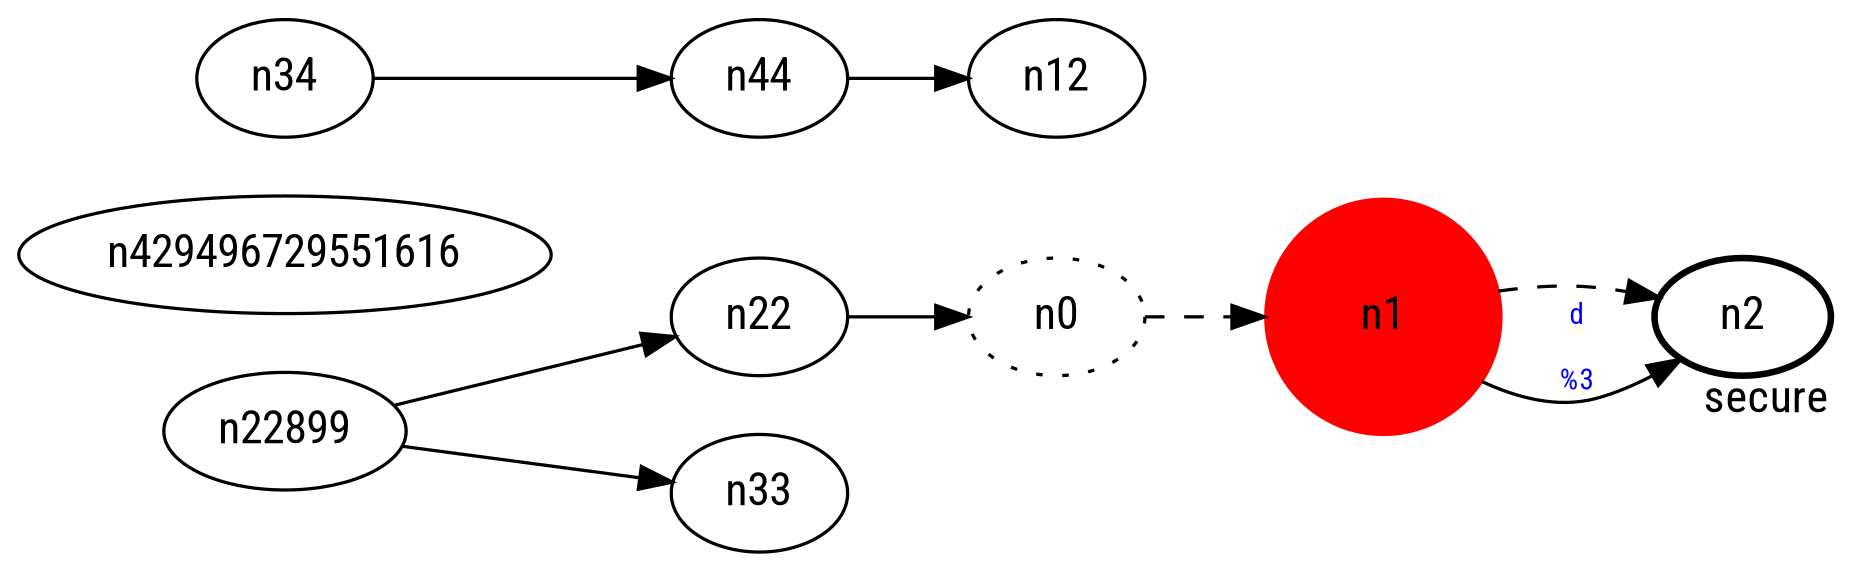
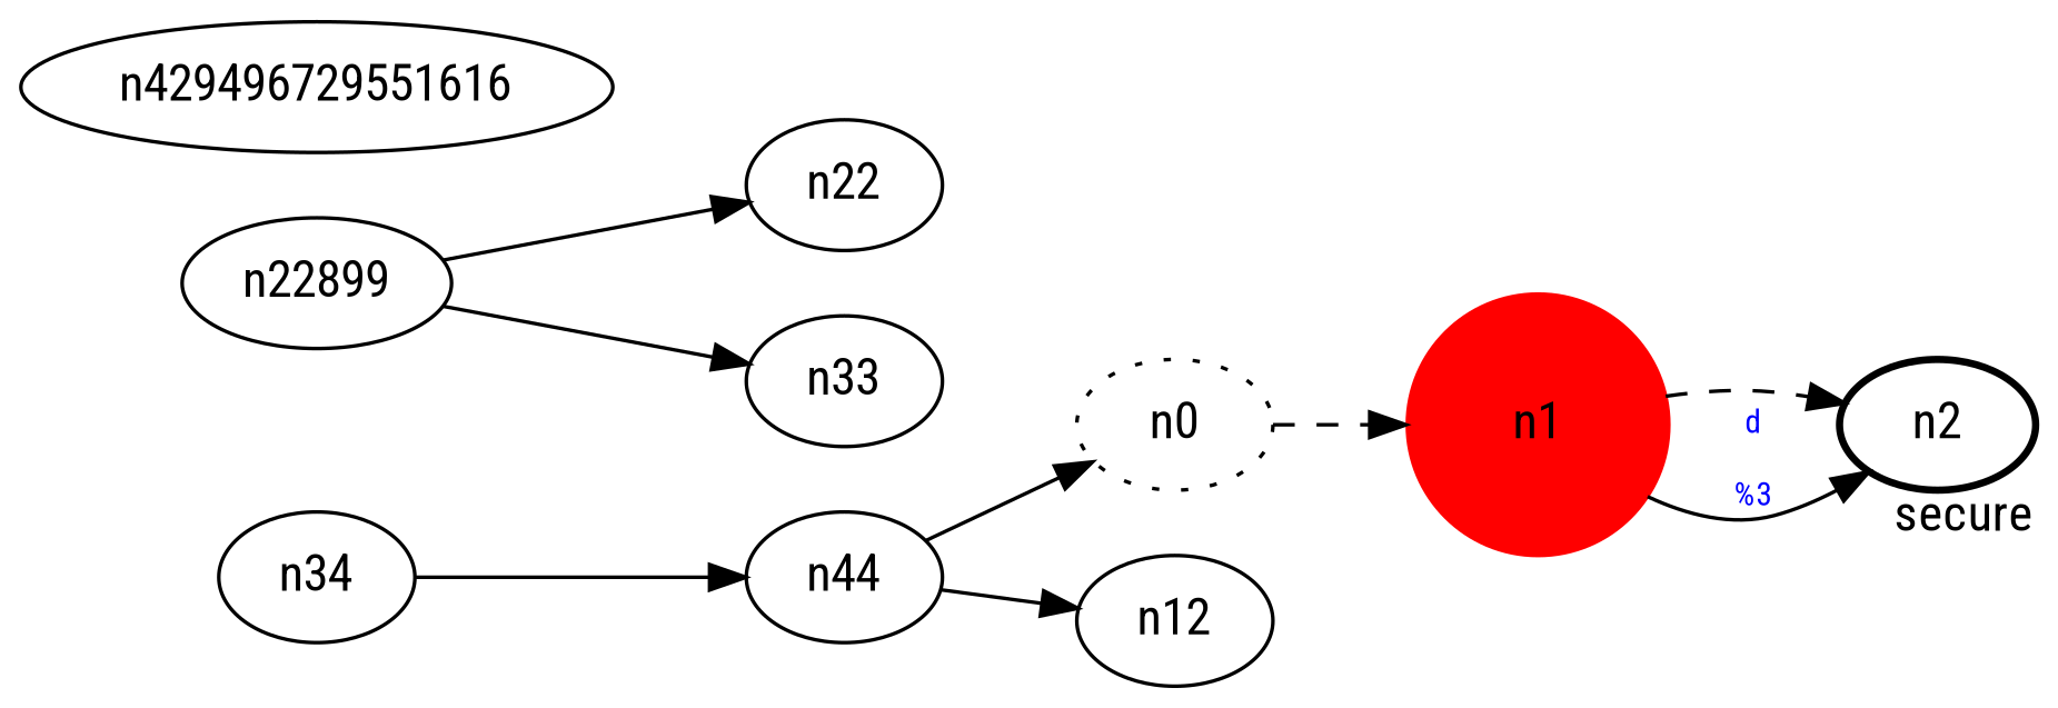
  digraph {
    fontcolor=blue
    fontname="Roboto Condensed"
    rankdir=LR
    node [fontname="Roboto Condensed"]
    edge [fontname="Roboto Condensed"]
    n0 [fillcolor="#123456" style=dotted]
    n1 [color=red height=1 style=filled width=1]
    n2 [style=bold xlabel=secure]
    n22899
    n22
    n33
    n429496729551616
    n44
    n12
    n34
    n0 -> n1 [style=dashed]
    n1 -> n2 [style=dashed]
    n1 -> n2 [fontcolor=blue fontsize=9 label="d\n\l\G"]
    n22899 -> n22
    n22899 -> n33
-   n22 -> n0
+   n44 -> n0
    n44 -> n12
    n34 -> n44
  }
